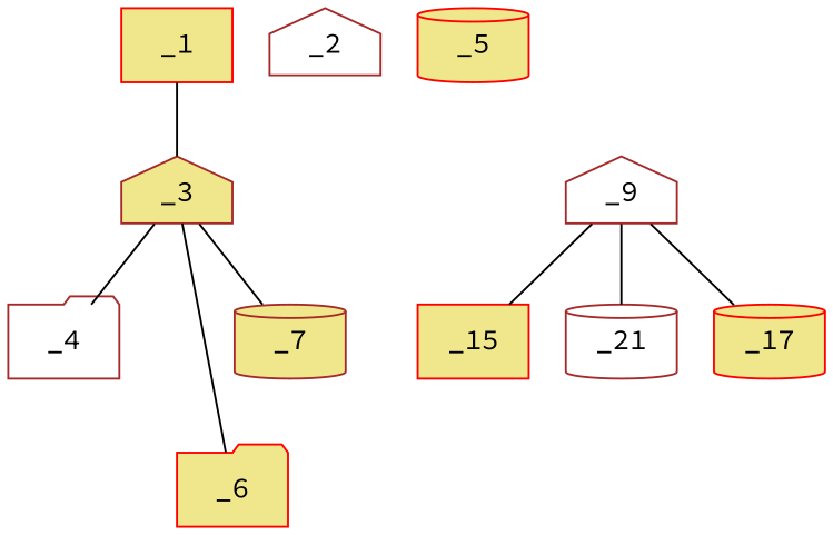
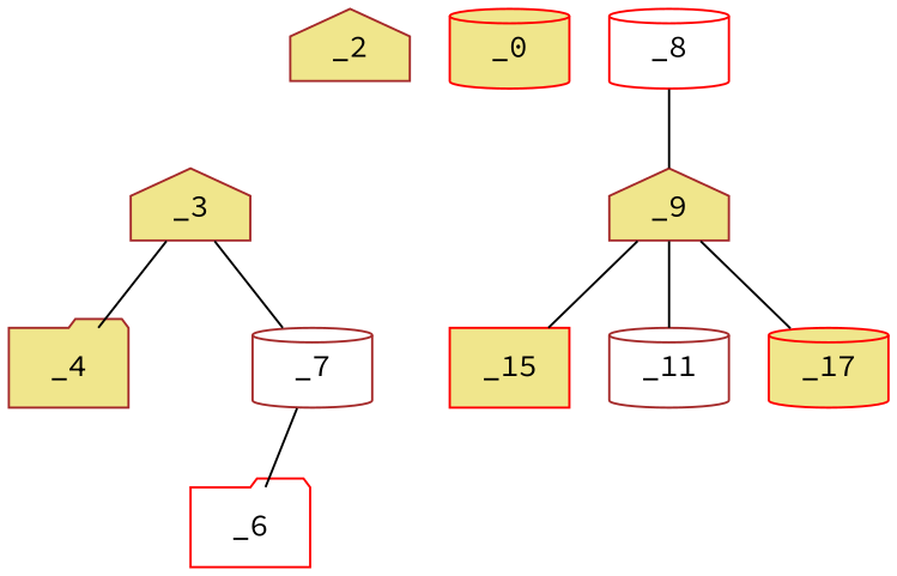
  graph {
    fontname="Source Code Pro"
    node [charge=0 chem=2 color=red fillcolor=khaki fontname="Source Code Pro" shape=cylinder style=filled symbol="O  " x=2.866 y=0.5]
    edge [fontname="Source Code Pro" valence=1]
-   _1 [chem=4 shape=box symbol="N  " x=3.7321]
    _3 [charge=3 chem=11 color=brown shape=house symbol="Co " y=0]
-   _4 [chem=4 color=brown fillcolor=white shape=folder symbol="N  " x=2 y=-0.5]
-   _6 [chem=4 shape=folder symbol="N  " y=1]
-   _7 [chem=4 color=brown symbol="N  " y=-1]
-   _2 [color=brown fillcolor=white shape=house x=2]
-   _5 [x=3.7321 y=-0.5]
-   _9 [chem=5 color=brown fillcolor=white shape=house symbol="S  " x=6.5981 y=0]
+   _4 [chem=4 color=brown shape=folder symbol="N  " x=2 y=-0.5]
+   _6 [chem=4 fillcolor=white shape=folder symbol="N  " y=1]
+   _7 [chem=4 color=brown fillcolor=white symbol="N  " y=-1]
+   _2 [color=brown shape=house x=2]
+   _5 [x=3.7321 y=-0.5 label=_0]
+   _8 [charge=1 fillcolor=white x=7.4641]
+   _9 [chem=5 color=brown shape=house symbol="S  " x=6.5981 y=0]
    n10 [charge=1 label=_15 shape=box x=5.7321 y=-0.5]
-   _11 [color=brown fillcolor=white x=7.0981 y=-0.866 label=_21]
+   _11 [color=brown fillcolor=white x=7.0981 y=-0.866]
    n12 [label=_17 x=6.0981 y=0.866]
-   _1 -- _3
    _3 -- _4
-   _3 -- _6
+   _7 -- _6
    _3 -- _7
+   _8 -- _9 [valence=2]
    _9 -- n10 [valence=2]
    _9 -- _11
    _9 -- n12
  }
